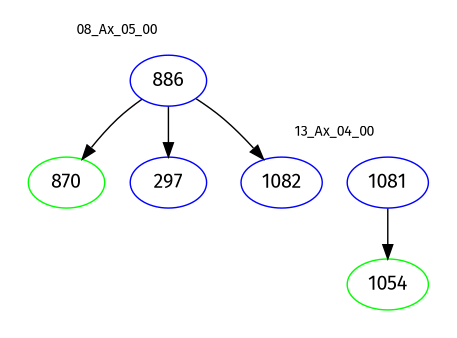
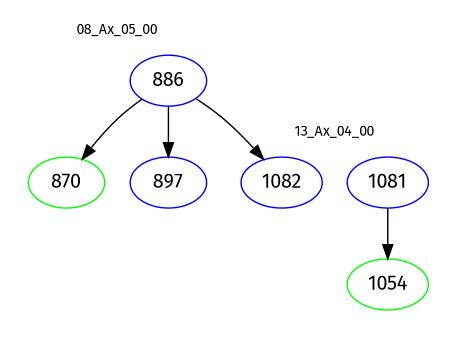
  digraph {
    fontname="Fira Sans"
    node [color=blue fontname="Fira Sans"]
    edge [color=black fontname="Fira Sans"]
    n1 [label=1081]
    n2 [color=green label=1054]
    n3 [label=1082]
    n4 [label=886]
    n5 [color=green label=870]
-   n6 [label=297]
+   n6 [label=897]
    subgraph cluster_1 {
      color=white
      fontsize=10
      label="13_Ax_04_00"
      n1
      n2
      n3
    }
    subgraph cluster_2 {
      color=white
      fontsize=10
      label="08_Ax_05_00"
      n4
      n5
      n6
    }
    n1 -> n2
    n4 -> n3
    n4 -> n5
    n4 -> n6
  }
